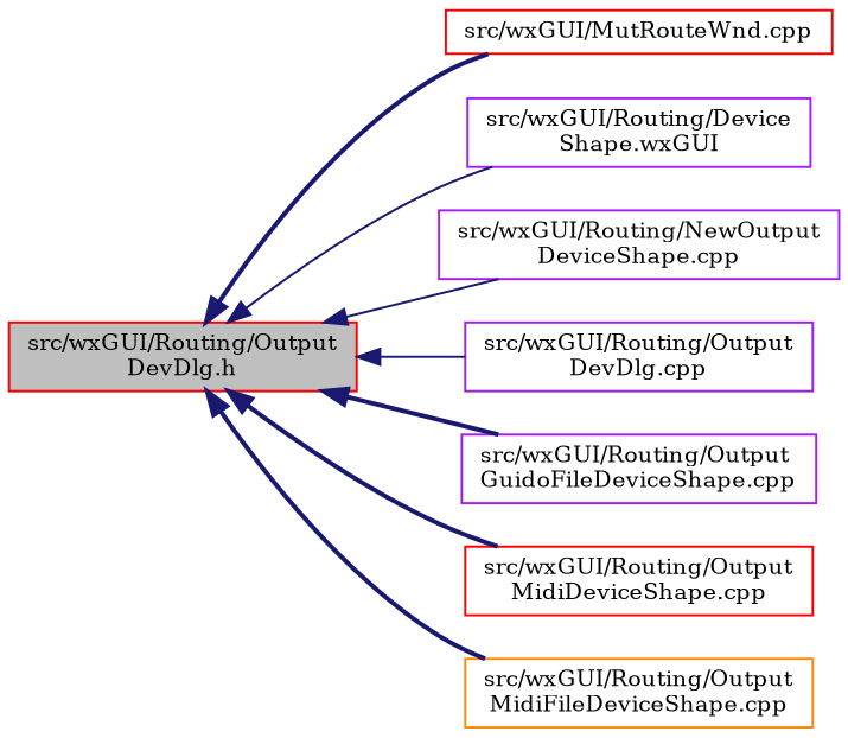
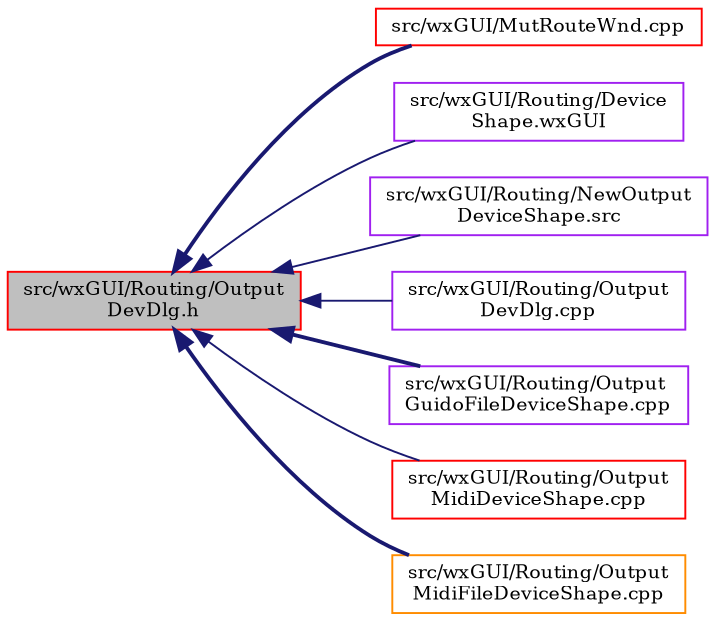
  digraph {
    fontname="DejaVu Serif"
    rankdir=LR
    node [color=purple fillcolor=white fontname="DejaVu Serif" fontsize=10 shape=record style=filled]
    edge [color=midnightblue dir=back fontname="DejaVu Serif" fontsize=10 labelfontname=Sans labelfontsize=10 style=bold]
    n1 [color=red fillcolor=grey75 fontcolor=black height=0.2 label="src/wxGUI/Routing/Output\lDevDlg.h" width=0.4]
    n2 [color=red height=0.2 label="src/wxGUI/MutRouteWnd.cpp" width=0.4]
    n3 [height=0.2 label="src/wxGUI/Routing/Device\lShape.wxGUI" width=0.4]
-   n4 [height=0.2 label="src/wxGUI/Routing/NewOutput\lDeviceShape.cpp" width=0.4]
+   n4 [height=0.2 label="src/wxGUI/Routing/NewOutput\lDeviceShape.src" width=0.4]
    n5 [height=0.2 label="src/wxGUI/Routing/Output\lDevDlg.cpp" width=0.4]
    n6 [height=0.2 label="src/wxGUI/Routing/Output\lGuidoFileDeviceShape.cpp" width=0.4]
    n7 [color=red height=0.2 label="src/wxGUI/Routing/Output\lMidiDeviceShape.cpp" width=0.4]
    n8 [color=darkorange height=0.2 label="src/wxGUI/Routing/Output\lMidiFileDeviceShape.cpp" width=0.4]
    n1 -> n2
    n1 -> n3 [style=solid]
    n1 -> n4 [style=solid]
    n1 -> n5 [style=solid]
    n1 -> n6
-   n1 -> n7
+   n1 -> n7 [style=solid]
    n1 -> n8
  }
